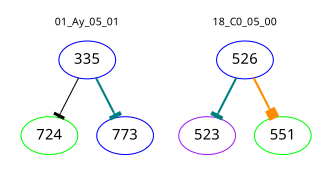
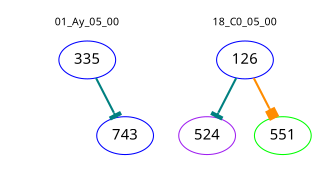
  digraph {
    fontname="Noto Sans"
    node [color=blue fontname="Noto Sans"]
    edge [arrowhead=tee color=teal fontname="Noto Sans" style=bold]
    n1 [label=335]
-   n2 [color=green label=724]
-   n3 [label=773]
-   n4 [label=526]
-   n5 [color=purple label=523]
+   n3 [label=743]
+   n4 [label=126]
+   n5 [color=purple label=524]
    n6 [color=green label=551]
    subgraph cluster_1 {
      color=white
      fontsize=10
-     label="01_Ay_05_01"
+     label="01_Ay_05_00"
      n1
-     n2
      n3
    }
    subgraph cluster_2 {
      color=white
      fontsize=10
      label="18_C0_05_00"
      n4
      n5
      n6
    }
-   n1 -> n2 [color=black style=solid]
    n1 -> n3
    n4 -> n5
    n4 -> n6 [arrowhead=box color=darkorange]
  }
